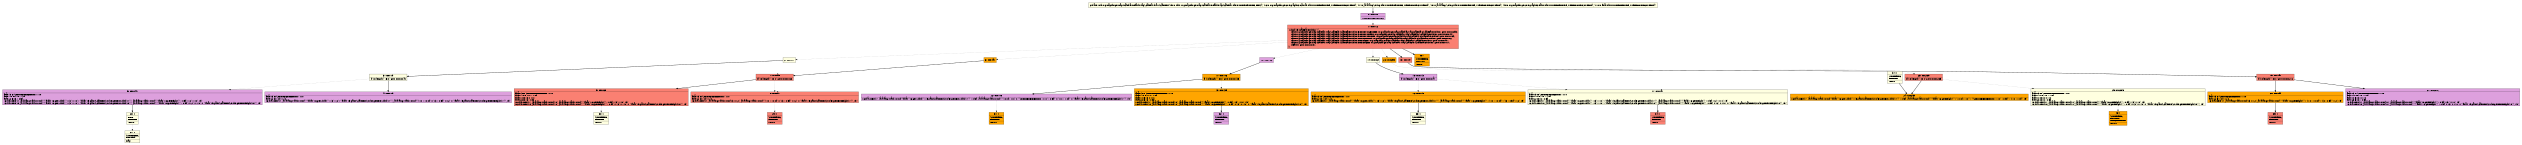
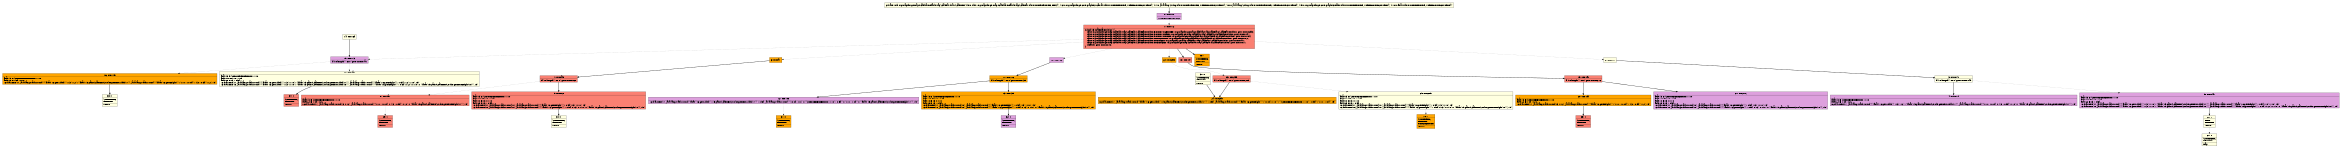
  digraph {
    node [fillcolor=lightyellow shape=record style=filled]
    edge [style=bold]
    n1 [fillcolor=plum label="{0\:\ 0x0000|MTH_ENTER_BLOCK\l}"]
    n2 [fillcolor=salmon label="{1\:\ 0x0012|switch(r5.scaleBarPosition) \{\l    case org.mapsforge.map.scalebar.MapScaleBar.ScaleBarPosition.BOTTOM_CENTER :org.mapsforge.map.scalebar.MapScaleBar$ScaleBarPosition: goto L_0x0255;\l    case org.mapsforge.map.scalebar.MapScaleBar.ScaleBarPosition.BOTTOM_LEFT :org.mapsforge.map.scalebar.MapScaleBar$ScaleBarPosition: goto L_0x01f7;\l    case org.mapsforge.map.scalebar.MapScaleBar.ScaleBarPosition.BOTTOM_RIGHT :org.mapsforge.map.scalebar.MapScaleBar$ScaleBarPosition: goto L_0x016f;\l    case org.mapsforge.map.scalebar.MapScaleBar.ScaleBarPosition.TOP_CENTER :org.mapsforge.map.scalebar.MapScaleBar$ScaleBarPosition: goto L_0x0102;\l    case org.mapsforge.map.scalebar.MapScaleBar.ScaleBarPosition.TOP_LEFT :org.mapsforge.map.scalebar.MapScaleBar$ScaleBarPosition: goto L_0x00a1;\l    case org.mapsforge.map.scalebar.MapScaleBar.ScaleBarPosition.TOP_RIGHT :org.mapsforge.map.scalebar.MapScaleBar$ScaleBarPosition: goto L_0x0017;\l    default: goto L_0x0015;\l\}\l}"]
    n3 [label="{2\:\ 0x0017}"]
    n4 [fillcolor=orange label="{6\:\ 0x00a1}"]
    n5 [fillcolor=plum label="{10\:\ 0x0102}"]
    n6 [label="{14\:\ 0x016f}"]
    n7 [fillcolor=salmon label="{18\:\ 0x01f7}"]
    n8 [fillcolor=orange label="{22\:\ 0x0255}"]
    n9 [fillcolor=orange label="{38\:\ ?|SYNTHETIC\lRETURN\l|return\l}"]
    n10 [label="{3\:\ 0x001b|if (r8.length() != 0) goto L_0x004b\l}"]
    n11 [fillcolor=salmon label="{7\:\ 0x00a5|if (r8.length() != 0) goto L_0x00c8\l}"]
    n12 [fillcolor=orange label="{11\:\ 0x0106|if (r8.length() != 0) goto L_0x0135\l}"]
    n13 [fillcolor=plum label="{15\:\ 0x0173|if (r8.length() != 0) goto L_0x01a1\l}"]
    n14 [fillcolor=salmon label="{19\:\ 0x01fb|if (r8.length() != 0) goto L_0x021c\l}"]
    n15 [fillcolor=salmon label="{23\:\ 0x0259|if (r8.length() != 0) goto L_0x0285\l}"]
    n16 [fillcolor=plum label="{4\:\ 0x001d|float r3 = STROKE_EXTERNAL * r10\lfloat r2 = 1.0f * r10\lr6.drawText(r7, java.lang.Math.round(((((float) r6.getWidth()) \- r3) \- r2) \- ((float) r5.paintScaleTextStroke.getTextWidth(r7))), java.lang.Math.round((((r10 * 10.0f) + (r3 * 0.5f)) + r2) + ((float) r5.paintScaleTextStroke.getTextHeight(r7))), r9)\l}"]
    n17 [fillcolor=plum label="{5\:\ 0x004b|float r3 = STROKE_EXTERNAL * r10\lfloat r10 = r10 * 1.0f\lfloat r2 = r3 * 0.5f\lr6.drawText(r7, java.lang.Math.round(((((float) r6.getWidth()) \- r3) \- r10) \- ((float) r5.paintScaleTextStroke.getTextWidth(r7))), java.lang.Math.round(((((float) r6.getHeight()) * 0.5f) \- r2) \- r10), r9)\lr6.drawText(r8, java.lang.Math.round(((((float) r6.getWidth()) \- r3) \- r10) \- ((float) r5.paintScaleTextStroke.getTextWidth(r8))), java.lang.Math.round((((((float) r6.getHeight()) * 0.5f) + r2) + r10) + ((float) r5.paintScaleTextStroke.getTextHeight(r8))), r9)\l}"]
    n18 [label="{28\:\ ?|TYPE\lRETURN\l|return\l}"]
    n19 [label="{27\:\ ?|SYNTHETIC\lRETURN\l|map\l}"]
    n20 [fillcolor=salmon label="{8\:\ 0x00a7|float r3 = STROKE_EXTERNAL * r10\lfloat r2 = 1.0f * r10\lr6.drawText(r7, java.lang.Math.round(r3 + r2), java.lang.Math.round((((r10 * 10.0f) + (r3 * 0.5f)) + r2) + ((float) r5.paintScaleTextStroke.getTextHeight(r7))), r9)\l}"]
    n21 [fillcolor=salmon label="{9\:\ 0x00c8|float r3 = STROKE_EXTERNAL * r10\lfloat r10 = r10 * 1.0f\lfloat r0 = r3 + r10\lfloat r3 = r3 * 0.5f\lr6.drawText(r7, java.lang.Math.round(r0), java.lang.Math.round(((((float) r6.getHeight()) * 0.5f) \- r3) \- r10), r9)\lr6.drawText(r8, java.lang.Math.round(r0), java.lang.Math.round((((((float) r6.getHeight()) * 0.5f) + r3) + r10) + ((float) r5.paintScaleTextStroke.getTextHeight(r8))), r9)\l}"]
    n22 [fillcolor=salmon label="{29\:\ ?|SYNTHETIC\lRETURN\l|return\l}"]
    n23 [label="{30\:\ ?|SYNTHETIC\lRETURN\l|return\l}"]
    n24 [fillcolor=plum label="{12\:\ 0x0108|r6.drawText(r7, java.lang.Math.round(((float) (r6.getWidth() \- r5.paintScaleTextStroke.getTextWidth(r7))) * 0.5f), java.lang.Math.round((((10.0f * r10) + ((STROKE_EXTERNAL * r10) * 0.5f)) + (r10 * 1.0f)) + ((float) r5.paintScaleTextStroke.getTextHeight(r7))), r9)\l}"]
    n25 [fillcolor=orange label="{13\:\ 0x0135|float r3 = STROKE_EXTERNAL * r10\lfloat r10 = r10 * 1.0f\lfloat r0 = r3 + r10\lfloat r3 = r3 * 0.5f\lr6.drawText(r7, java.lang.Math.round(r0), java.lang.Math.round(((((float) r6.getHeight()) * 0.5f) \- r3) \- r10), r9)\lr6.drawText(r8, java.lang.Math.round(r0), java.lang.Math.round((((((float) r6.getHeight()) * 0.5f) + r3) + r10) + ((float) r5.paintScaleTextStroke.getTextHeight(r8))), r9)\l}"]
    n26 [fillcolor=orange label="{31\:\ ?|SYNTHETIC\lRETURN\l|return\l}"]
    n27 [fillcolor=plum label="{32\:\ ?|SYNTHETIC\lRETURN\l|return\l}"]
    n28 [fillcolor=orange label="{16\:\ 0x0175|float r3 = STROKE_EXTERNAL * r10\lfloat r2 = 1.0f * r10\lr6.drawText(r7, java.lang.Math.round(((((float) r6.getWidth()) \- r3) \- r2) \- ((float) r5.paintScaleTextStroke.getTextWidth(r7))), java.lang.Math.round(((((float) r6.getHeight()) \- (r10 * 10.0f)) \- (r3 * 0.5f)) \- r2), r9)\l}"]
    n29 [label="{17\:\ 0x01a1|float r3 = STROKE_EXTERNAL * r10\lfloat r10 = r10 * 1.0f\lfloat r2 = r3 * 0.5f\lr6.drawText(r7, java.lang.Math.round(((((float) r6.getWidth()) \- r3) \- r10) \- ((float) r5.paintScaleTextStroke.getTextWidth(r7))), java.lang.Math.round(((((float) r6.getHeight()) * 0.5f) \- r2) \- r10), r9)\lr6.drawText(r8, java.lang.Math.round(((((float) r6.getWidth()) \- r3) \- r10) \- ((float) r5.paintScaleTextStroke.getTextWidth(r8))), java.lang.Math.round((((((float) r6.getHeight()) * 0.5f) + r2) + r10) + ((float) r5.paintScaleTextStroke.getTextHeight(r8))), r9)\l}"]
    n30 [label="{33\:\ ?|SYNTHETIC\lRETURN\l|return\l}"]
    n31 [fillcolor=salmon label="{34\:\ ?|SYNTHETIC\lRETURN\l|return\l}"]
    n32 [fillcolor=orange label="{20\:\ 0x01fd|float r3 = STROKE_EXTERNAL * r10\lfloat r2 = 1.0f * r10\lr6.drawText(r7, java.lang.Math.round(r3 + r2), java.lang.Math.round(((((float) r6.getHeight()) \- (r10 * 10.0f)) \- (r3 * 0.5f)) \- r2), r9)\l}"]
    n33 [fillcolor=plum label="{21\:\ 0x021c|float r3 = STROKE_EXTERNAL * r10\lfloat r10 = r10 * 1.0f\lfloat r0 = r3 + r10\lfloat r3 = r3 * 0.5f\lr6.drawText(r7, java.lang.Math.round(r0), java.lang.Math.round(((((float) r6.getHeight()) * 0.5f) \- r3) \- r10), r9)\lr6.drawText(r8, java.lang.Math.round(r0), java.lang.Math.round((((((float) r6.getHeight()) * 0.5f) + r3) + r10) + ((float) r5.paintScaleTextStroke.getTextHeight(r8))), r9)\l}"]
    n34 [fillcolor=salmon label="{35\:\ ?|SYNTHETIC\lRETURN\l|return\l}"]
    n35 [fillcolor=orange label="{24\:\ 0x025b|r6.drawText(r7, java.lang.Math.round(((float) (r6.getWidth() \- r5.paintScaleTextStroke.getTextWidth(r7))) * 0.5f), java.lang.Math.round(((((float) r6.getHeight()) \- (10.0f * r10)) \- ((STROKE_EXTERNAL * r10) * 0.5f)) \- (r10 * 1.0f)), r9)\l}"]
    n36 [label="{25\:\ 0x0285|float r3 = STROKE_EXTERNAL * r10\lfloat r10 = r10 * 1.0f\lfloat r0 = r3 + r10\lfloat r3 = r3 * 0.5f\lr6.drawText(r7, java.lang.Math.round(r0), java.lang.Math.round(((((float) r6.getHeight()) * 0.5f) \- r3) \- r10), r9)\lr6.drawText(r8, java.lang.Math.round(r0), java.lang.Math.round((((((float) r6.getHeight()) * 0.5f) + r3) + r10) + ((float) r5.paintScaleTextStroke.getTextHeight(r8))), r9)\l}"]
    n37 [fillcolor=orange label="{26\:\ ?|SYNTHETIC\lRETURN\lORIG_RETURN\l|return\l}"]
    n38 [label="{37\:\ ?|SYNTHETIC\lRETURN\l|return\l}"]
    n39 [label="{private void org.mapsforge.map.scalebar.DefaultMapScaleBar.drawScaleText((r5v0 'this' org.mapsforge.map.scalebar.DefaultMapScaleBar A[IMMUTABLE_TYPE, THIS]), (r6v0 org.mapsforge.core.graphics.Canvas A[IMMUTABLE_TYPE, METHOD_ARGUMENT]), (r7v0 java.lang.String A[IMMUTABLE_TYPE, METHOD_ARGUMENT]), (r8v0 java.lang.String A[IMMUTABLE_TYPE, METHOD_ARGUMENT]), (r9v0 org.mapsforge.core.graphics.Paint A[IMMUTABLE_TYPE, METHOD_ARGUMENT]), (r10v0 float A[IMMUTABLE_TYPE, METHOD_ARGUMENT])) }"]
    n1 -> n2 [style=dotted]
    n2 -> n3 [style=dotted]
    n2 -> n4 [style=dotted]
    n2 -> n5 [style=dotted]
-   n2 -> n6 [style=dotted]
+   n2 -> n13 [style=dotted]
    n2 -> n7
    n2 -> n8 [style=dotted]
    n2 -> n9
    n3 -> n10
    n4 -> n11
    n5 -> n12
    n6 -> n13
    n7 -> n14
    n8 -> n15 [style=dotted]
    n10 -> n16
    n10 -> n17 [style=dotted]
    n11 -> n20 [style=dotted]
    n11 -> n21
    n12 -> n24
-   n12 -> n25 [style=dotted]
+   n12 -> n25
    n13 -> n28 [style=dotted]
    n13 -> n29 [style=dotted]
    n14 -> n32
    n14 -> n33
    n15 -> n35
    n15 -> n36 [style=dotted]
    n17 -> n18
    n18 -> n19 [style=dotted]
    n20 -> n22 [style=dotted]
-   n21 -> n23 [style=dotted]
+   n21 -> n23
    n24 -> n26 [style=dotted]
    n25 -> n27
    n28 -> n30
    n29 -> n31
    n32 -> n34
    n36 -> n37 [style=dotted]
    n38 -> n35
    n39 -> n1
  }
